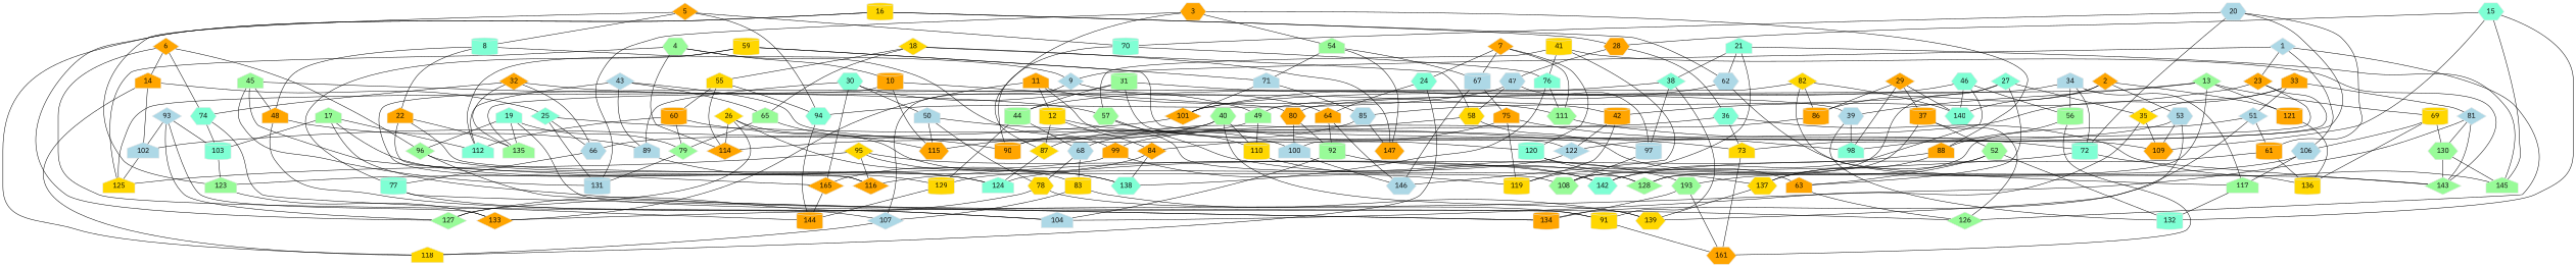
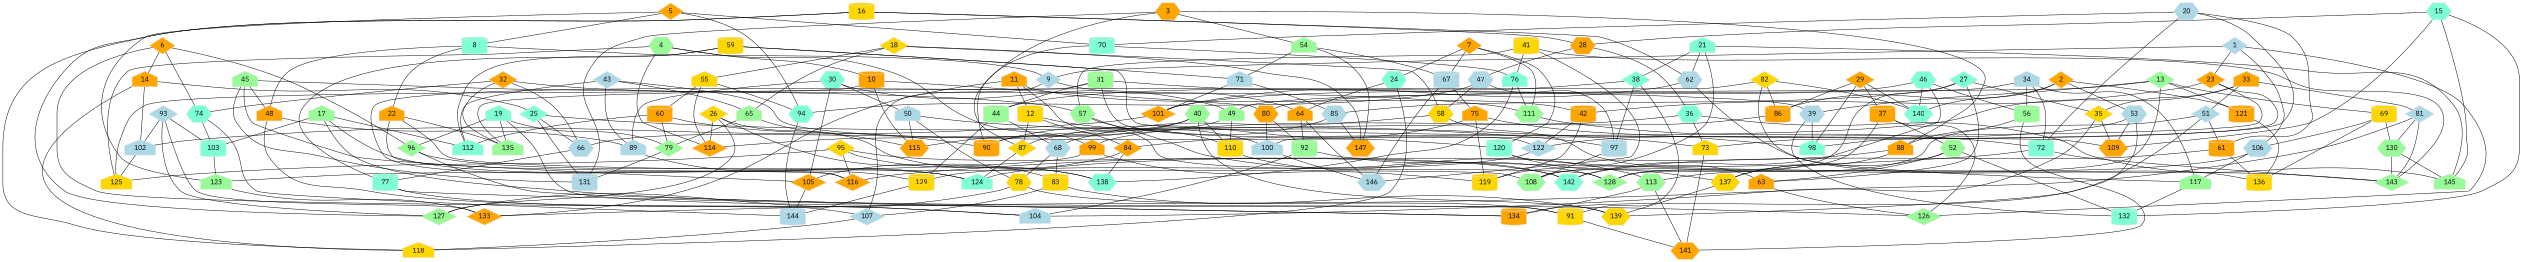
  graph {
    fontname="IBM Plex Sans"
    node [color=gray90 fillcolor=orange fontname="IBM Plex Sans" shape=hexagon style=filled]
    edge [fontname="IBM Plex Sans"]
    1 [fillcolor=lightblue shape=diamond]
    9 [fillcolor=lightblue shape=diamond]
    23 [shape=diamond]
    106 [fillcolor=lightblue]
    126 [fillcolor=palegreen shape=diamond]
    107 [fillcolor=lightblue shape=diamond]
    64 [shape=house]
    42 [shape=cylinder]
    100 [fillcolor=lightblue shape=house]
    73 [fillcolor=gold shape=house]
    117 [fillcolor=palegreen shape=house]
-   113 [fillcolor=palegreen label=193]
+   113 [fillcolor=palegreen]
    2 [shape=diamond]
    53 [fillcolor=lightblue]
    86 [shape=cylinder]
    121 [shape=cylinder]
    140 [fillcolor=aquamarine]
    109
    122 [fillcolor=lightblue shape=diamond]
    139 [fillcolor=gold]
    99 [shape=house]
    136 [fillcolor=gold shape=cylinder]
    54 [fillcolor=palegreen shape=house]
    3
    87 [fillcolor=gold shape=diamond]
    88 [shape=house]
    131 [fillcolor=lightblue shape=cylinder]
    67 [fillcolor=lightblue shape=cylinder]
    147
    71 [fillcolor=lightblue shape=house]
    124 [fillcolor=aquamarine shape=house]
    137 [fillcolor=gold]
    4 [fillcolor=palegreen]
    10 [shape=cylinder]
    114 [shape=diamond]
    125 [fillcolor=gold shape=house]
    80
    115
    123 [fillcolor=palegreen shape=house]
    119 [fillcolor=gold shape=cylinder]
    5 [shape=diamond]
    8 [fillcolor=aquamarine shape=cylinder]
    70 [fillcolor=aquamarine shape=cylinder]
    94 [fillcolor=aquamarine]
    22 [shape=house]
    48 [shape=house]
    90 [shape=cylinder]
    76 [fillcolor=aquamarine shape=house]
-   144 [shape=cylinder]
+   144 [fillcolor=lightblue shape=cylinder]
    133 [shape=diamond]
    6 [shape=diamond]
    14 [shape=house]
    74 [fillcolor=aquamarine]
    96 [fillcolor=palegreen shape=diamond]
    25 [fillcolor=aquamarine shape=diamond]
    102 [fillcolor=lightblue shape=house]
    118 [fillcolor=gold shape=house]
    103 [fillcolor=aquamarine shape=cylinder]
    134 [shape=cylinder]
    7 [shape=diamond]
    24 [fillcolor=aquamarine]
    111 [fillcolor=palegreen]
    120 [fillcolor=aquamarine shape=cylinder]
    146 [fillcolor=lightblue]
    75 [shape=house]
    72 [fillcolor=aquamarine shape=cylinder]
    143 [fillcolor=palegreen shape=diamond]
    135 [fillcolor=palegreen shape=house]
    108 [fillcolor=palegreen]
    116 [shape=diamond]
    89 [fillcolor=lightblue shape=house]
    104 [fillcolor=lightblue shape=house]
    92 [fillcolor=palegreen shape=cylinder]
    11 [shape=house]
    12 [fillcolor=gold shape=cylinder]
    128 [fillcolor=palegreen shape=diamond]
    84 [shape=diamond]
    138 [fillcolor=aquamarine]
-   105 [shape=diamond label=165]
+   105 [shape=diamond]
    13 [fillcolor=palegreen shape=diamond]
    39 [fillcolor=lightblue]
    69 [fillcolor=gold shape=cylinder]
    132 [fillcolor=aquamarine shape=cylinder]
    98 [fillcolor=aquamarine shape=house]
    66 [fillcolor=lightblue]
    15 [fillcolor=aquamarine]
    28
    145 [fillcolor=palegreen shape=house]
    36 [fillcolor=aquamarine]
    47 [fillcolor=lightblue]
    16 [fillcolor=gold shape=cylinder]
    62 [fillcolor=lightblue]
    127 [fillcolor=palegreen shape=diamond]
    101 [shape=diamond]
    17 [fillcolor=palegreen shape=house]
    112 [fillcolor=aquamarine shape=house]
    129 [fillcolor=gold shape=cylinder]
    18 [fillcolor=gold shape=diamond]
    55 [fillcolor=gold shape=house]
    58 [fillcolor=gold]
    65 [fillcolor=palegreen shape=house]
    60 [shape=cylinder]
    63 [shape=house]
    68 [fillcolor=lightblue]
    79 [fillcolor=palegreen shape=diamond]
    19 [fillcolor=aquamarine shape=house]
    91 [fillcolor=gold shape=cylinder]
-   141 [label=161]
+   141
    20 [fillcolor=lightblue]
    61 [shape=cylinder]
    142 [fillcolor=aquamarine]
    21 [fillcolor=aquamarine shape=house]
    38 [fillcolor=aquamarine shape=diamond]
    44 [fillcolor=palegreen shape=cylinder]
    97 [fillcolor=lightblue shape=cylinder]
    130 [fillcolor=palegreen]
    77 [fillcolor=aquamarine shape=cylinder]
    26 [fillcolor=gold shape=diamond]
    83 [fillcolor=gold shape=cylinder]
    27 [fillcolor=aquamarine shape=diamond]
    35 [fillcolor=gold shape=diamond]
    85 [fillcolor=lightblue]
    29 [shape=diamond]
    37 [shape=cylinder]
    52 [fillcolor=palegreen]
    30 [fillcolor=aquamarine]
    49 [fillcolor=palegreen shape=house]
    50 [fillcolor=lightblue shape=house]
    110 [fillcolor=gold shape=cylinder]
    78 [fillcolor=gold]
    31 [fillcolor=palegreen shape=cylinder]
    32 [shape=diamond]
    33 [shape=house]
    51 [fillcolor=lightblue shape=diamond]
    81 [fillcolor=lightblue shape=diamond]
    34 [fillcolor=lightblue shape=house]
    56 [fillcolor=palegreen shape=cylinder]
    40 [fillcolor=palegreen]
    41 [fillcolor=gold shape=cylinder]
    57 [fillcolor=palegreen]
    43 [fillcolor=lightblue shape=diamond]
    45 [fillcolor=palegreen shape=house]
    46 [fillcolor=aquamarine]
    59 [fillcolor=gold shape=cylinder]
    82 [fillcolor=gold shape=diamond]
    93 [fillcolor=lightblue shape=diamond]
    95 [fillcolor=gold shape=diamond]
    1 -- 9
    1 -- 23
    1 -- 106
    1 -- 126
    9 -- 107
    9 -- 64
    23 -- 42
    23 -- 100
    23 -- 73
    106 -- 117
    106 -- 113
    107 -- 118
    64 -- 146
    64 -- 92
    42 -- 122
    42 -- 119
    100 -- 146
    73 -- 141
    117 -- 132
    113 -- 134
    113 -- 141
    2 -- 53
    2 -- 86
    2 -- 121
    2 -- 140
    53 -- 109
    53 -- 122
    53 -- 139
    86 -- 99
    121 -- 136
    122 -- 129
    99 -- 123
    99 -- 119
    54 -- 67
    54 -- 147
    54 -- 71
    3 -- 54
    3 -- 87
    3 -- 88
    3 -- 131
    87 -- 124
    88 -- 124
    88 -- 137
    67 -- 146
    67 -- 75
    71 -- 101
    71 -- 85
    137 -- 139
    4 -- 99
    4 -- 10
    4 -- 114
    4 -- 125
    10 -- 125
    10 -- 80
    10 -- 115
    80 -- 100
    80 -- 92
    123 -- 133
    5 -- 123
    5 -- 8
    5 -- 70
    5 -- 94
    8 -- 9
    8 -- 22
    8 -- 48
    70 -- 90
    70 -- 76
    94 -- 144
    22 -- 135
    22 -- 108
    22 -- 116
    48 -- 89
    48 -- 104
    76 -- 111
    76 -- 138
    6 -- 107
    6 -- 14
    6 -- 74
    6 -- 96
    14 -- 25
    14 -- 102
    14 -- 118
    74 -- 144
    74 -- 103
    96 -- 124
    96 -- 134
    25 -- 73
    25 -- 131
    25 -- 66
    102 -- 125
    103 -- 123
    7 -- 67
    7 -- 24
    7 -- 111
    7 -- 120
    24 -- 64
    24 -- 118
    111 -- 72
    120 -- 137
    120 -- 143
    75 -- 87
    75 -- 119
    75 -- 98
    72 -- 143
    72 -- 116
    89 -- 124
    92 -- 104
    92 -- 128
    11 -- 42
    11 -- 133
    11 -- 12
    11 -- 128
    12 -- 100
    12 -- 87
    12 -- 84
    84 -- 138
    84 -- 105
    105 -- 144
    13 -- 121
    13 -- 80
    13 -- 128
    13 -- 39
    13 -- 69
    39 -- 132
    39 -- 98
    69 -- 106
    69 -- 136
    69 -- 130
    66 -- 77
    15 -- 109
    15 -- 132
    15 -- 28
    15 -- 145
    28 -- 36
    28 -- 47
    36 -- 73
    36 -- 90
    36 -- 145
    47 -- 94
    47 -- 58
    47 -- 97
    16 -- 118
    16 -- 28
    16 -- 62
    16 -- 127
    62 -- 136
    62 -- 101
    101 -- 102
    17 -- 126
    17 -- 103
    17 -- 112
    17 -- 129
    129 -- 144
    18 -- 147
    18 -- 55
    18 -- 58
    18 -- 65
    55 -- 114
    55 -- 94
    55 -- 60
    58 -- 63
    58 -- 68
    65 -- 115
    65 -- 79
    60 -- 90
    60 -- 112
    60 -- 79
    63 -- 126
    68 -- 83
    68 -- 78
    79 -- 131
    19 -- 96
    19 -- 135
    19 -- 79
    19 -- 91
    91 -- 141
    20 -- 70
    20 -- 72
    20 -- 98
    20 -- 61
    61 -- 136
    61 -- 142
    21 -- 119
    21 -- 145
    21 -- 62
    21 -- 38
    38 -- 91
    38 -- 44
    38 -- 97
    44 -- 129
    44 -- 68
    97 -- 108
    130 -- 143
    130 -- 145
    77 -- 134
    77 -- 104
    26 -- 114
    26 -- 138
    26 -- 127
    26 -- 83
    83 -- 107
    83 -- 139
    27 -- 108
    27 -- 63
    27 -- 35
    27 -- 85
    35 -- 109
    35 -- 104
    85 -- 147
    85 -- 90
    29 -- 86
    29 -- 140
    29 -- 98
    29 -- 37
    37 -- 126
    37 -- 128
    37 -- 52
    52 -- 137
    52 -- 132
    52 -- 63
    30 -- 89
    30 -- 105
    30 -- 49
    30 -- 50
    49 -- 114
    49 -- 110
    50 -- 115
    50 -- 97
    50 -- 78
    110 -- 142
    78 -- 127
    78 -- 91
    31 -- 122
    31 -- 116
    31 -- 39
    31 -- 44
    32 -- 74
    32 -- 111
    32 -- 135
    32 -- 66
    33 -- 84
    33 -- 35
    33 -- 51
    33 -- 81
    51 -- 134
    51 -- 108
    51 -- 61
    81 -- 133
    81 -- 143
    81 -- 130
    34 -- 117
    34 -- 72
    34 -- 49
    34 -- 56
    56 -- 88
    56 -- 141
    40 -- 139
    40 -- 115
    40 -- 66
    40 -- 110
    41 -- 76
    41 -- 146
    41 -- 143
    41 -- 57
    57 -- 113
    57 -- 110
    43 -- 120
    43 -- 89
    43 -- 112
    43 -- 65
    45 -- 131
    45 -- 48
    45 -- 105
    45 -- 57
    46 -- 140
    46 -- 101
    46 -- 142
    46 -- 56
    59 -- 109
    59 -- 71
    59 -- 112
    59 -- 77
    82 -- 117
    82 -- 86
    82 -- 140
    82 -- 135
    93 -- 133
    93 -- 102
    93 -- 103
    93 -- 127
    95 -- 125
    95 -- 116
    95 -- 138
    95 -- 142
  }
